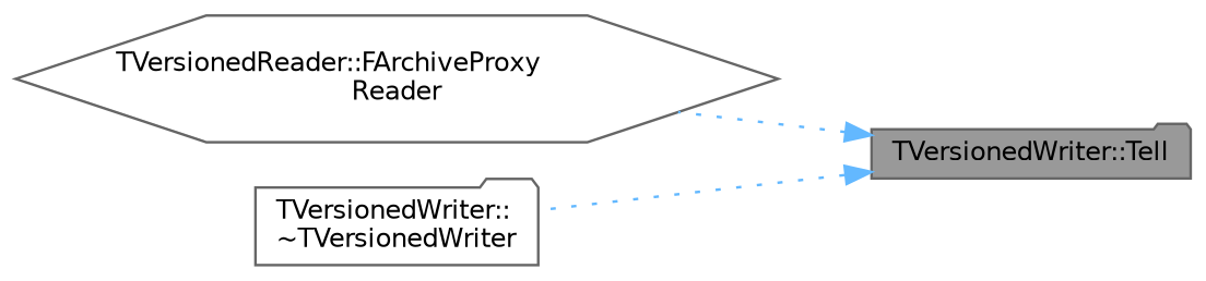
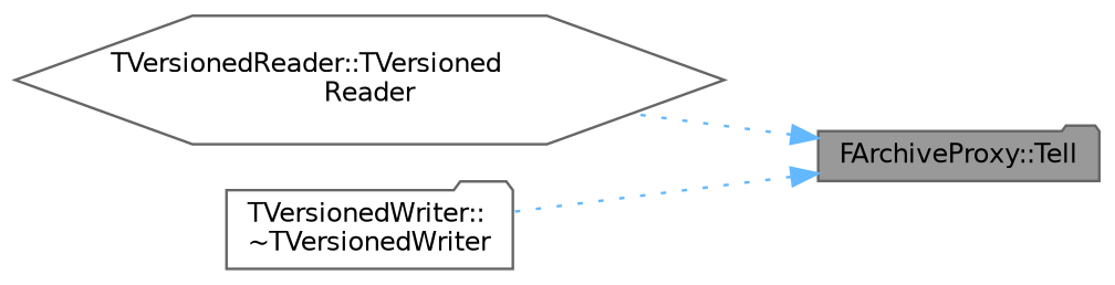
  digraph {
    rankdir=RL
    node [color=grey40 fillcolor=white fontname=Helvetica fontsize=10 shape=folder style=filled]
    edge [color=steelblue1 dir=back fontname=Helvetica fontsize=10 labelfontname=Helvetica labelfontsize=10 style=dotted]
-   n1 [color=gray40 fillcolor=grey60 fontcolor=black height=0.2 label="TVersionedWriter::Tell" width=0.4]
-   n2 [height=0.2 label="TVersionedReader::FArchiveProxy\lReader" shape=hexagon width=0.4]
+   n1 [color=gray40 fillcolor=grey60 fontcolor=black height=0.2 label="FArchiveProxy::Tell" width=0.4]
+   n2 [height=0.2 label="TVersionedReader::TVersioned\lReader" shape=hexagon width=0.4]
    n3 [height=0.2 label="TVersionedWriter::\l~TVersionedWriter" width=0.4]
    n1 -> n2
    n1 -> n3
  }
